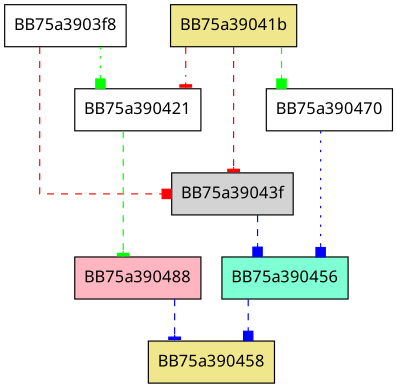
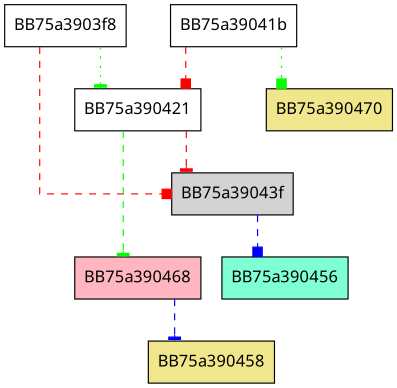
  digraph {
    fontname="Noto Sans"
    splines=ortho
    node [fillcolor=white fontname="Noto Sans" shape=box style=filled]
    edge [arrowhead=box color=blue fontname="Noto Sans" style=dashed]
    BB75a3903f8
    BB75a390421
    BB75a39043f [fillcolor=lightgrey]
-   BB75a390468 [fillcolor=lightpink label=BB75a390488]
-   BB75a39041b [fillcolor=khaki]
-   BB75a390470
+   BB75a390468 [fillcolor=lightpink]
+   BB75a39041b
+   BB75a390470 [fillcolor=khaki]
    BB75a390458 [fillcolor=khaki]
    BB75a390456 [fillcolor=aquamarine]
-   BB75a3903f8 -> BB75a390421 [color=green style=dotted]
+   BB75a3903f8 -> BB75a390421 [arrowhead=tee color=green style=dotted]
    BB75a3903f8 -> BB75a39043f [color=red]
-   BB75a39041b -> BB75a39043f [arrowhead=tee color=red]
+   BB75a390421 -> BB75a39043f [arrowhead=tee color=red]
    BB75a390421 -> BB75a390468 [arrowhead=tee color=green]
    BB75a39043f -> BB75a390456
    BB75a390468 -> BB75a390458 [arrowhead=tee]
-   BB75a39041b -> BB75a390421 [arrowhead=tee color=red]
-   BB75a39041b -> BB75a390470 [color=green]
-   BB75a390470 -> BB75a390456 [style=dotted]
-   BB75a390456 -> BB75a390458
+   BB75a39041b -> BB75a390421 [color=red]
+   BB75a39041b -> BB75a390470 [color=green style=dotted]
  }
